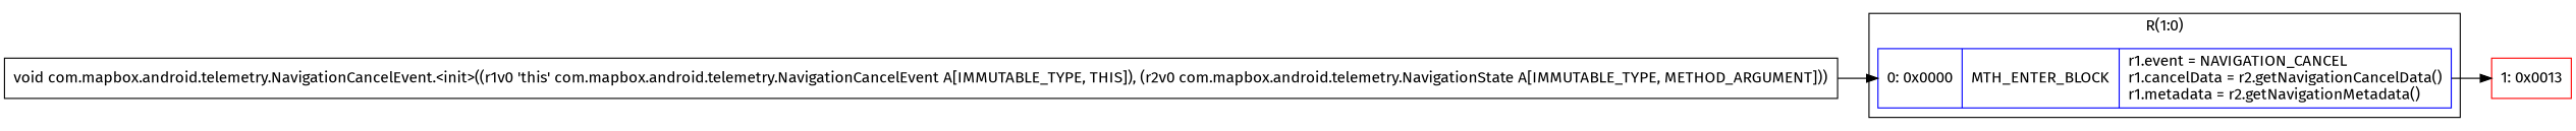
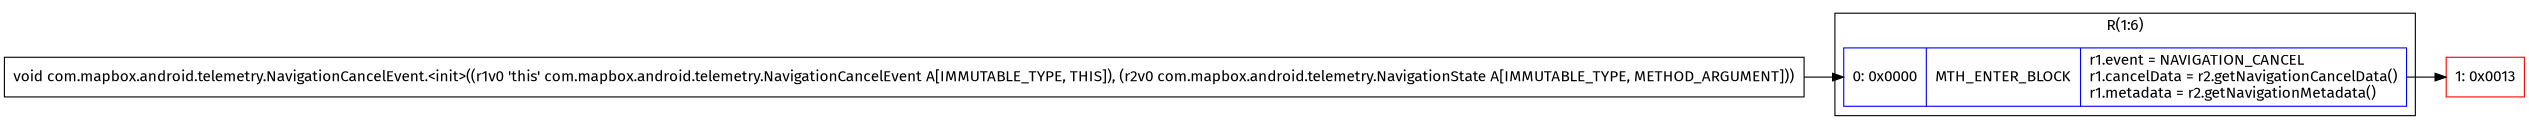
  digraph {
    rankdir=LR
    fontname="Fira Sans"
    node [shape=record fontname="Fira Sans"]
    edge [fontname="Fira Sans"]
    n1 [color=blue label="{0\:\ 0x0000|MTH_ENTER_BLOCK\l|r1.event = NAVIGATION_CANCEL\lr1.cancelData = r2.getNavigationCancelData()\lr1.metadata = r2.getNavigationMetadata()\l}"]
    n2 [color=red label="{1\:\ 0x0013}"]
    n3 [label="{void com.mapbox.android.telemetry.NavigationCancelEvent.\<init\>((r1v0 'this' com.mapbox.android.telemetry.NavigationCancelEvent A[IMMUTABLE_TYPE, THIS]), (r2v0 com.mapbox.android.telemetry.NavigationState A[IMMUTABLE_TYPE, METHOD_ARGUMENT])) }"]
    subgraph cluster_1 {
-     label="R(1:0)"
+     label="R(1:6)"
      n1
    }
    n1 -> n2
    n3 -> n1
  }
